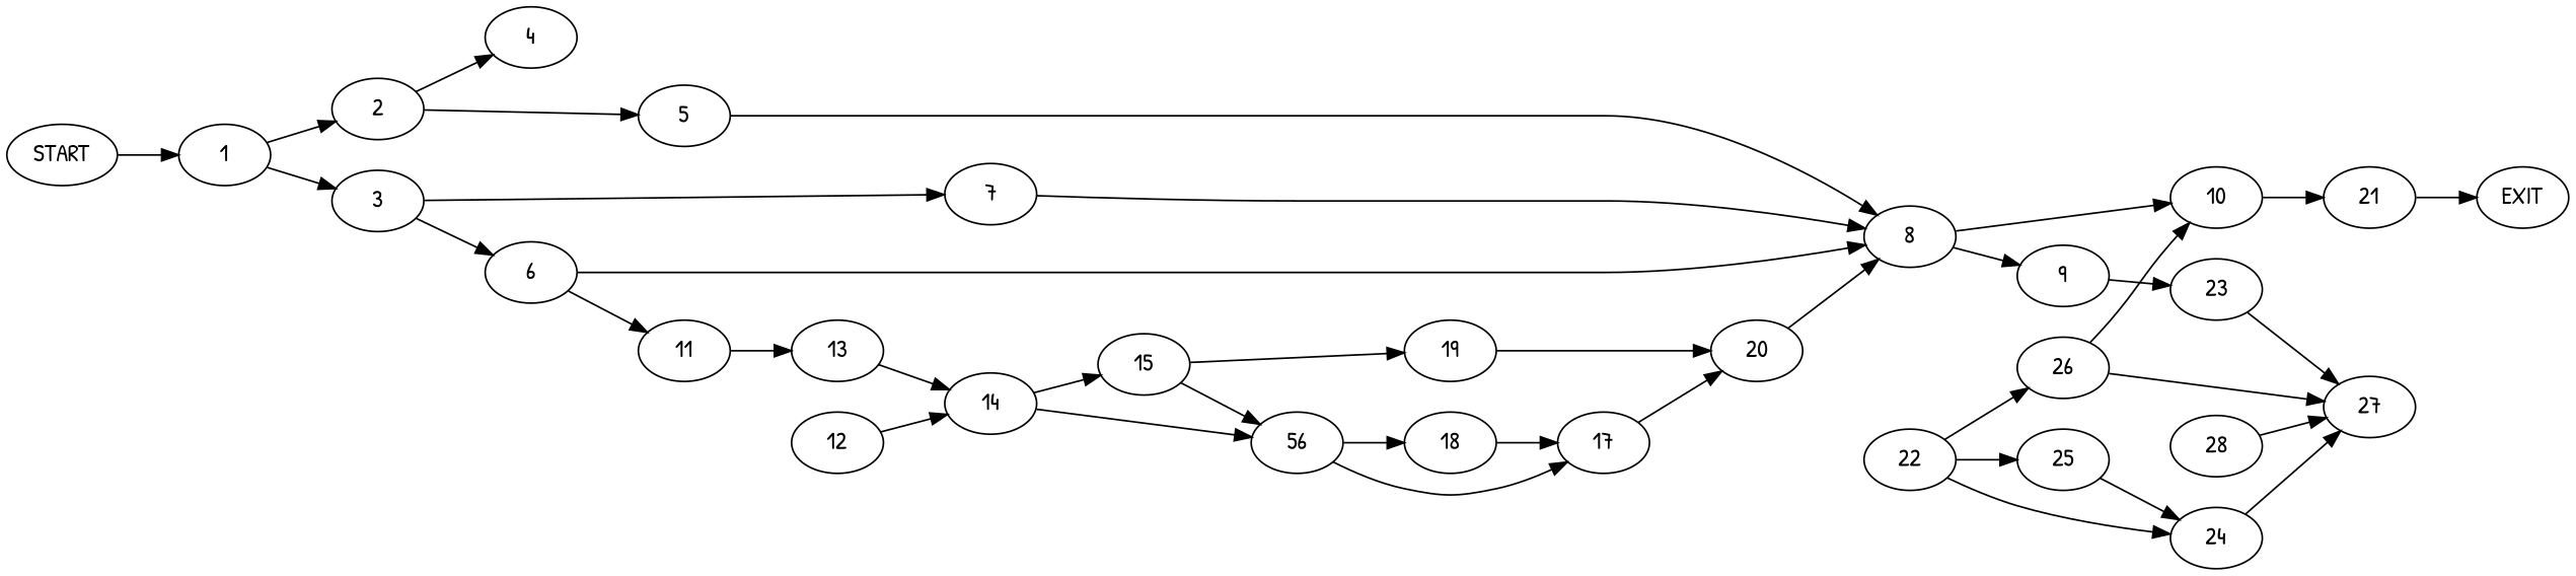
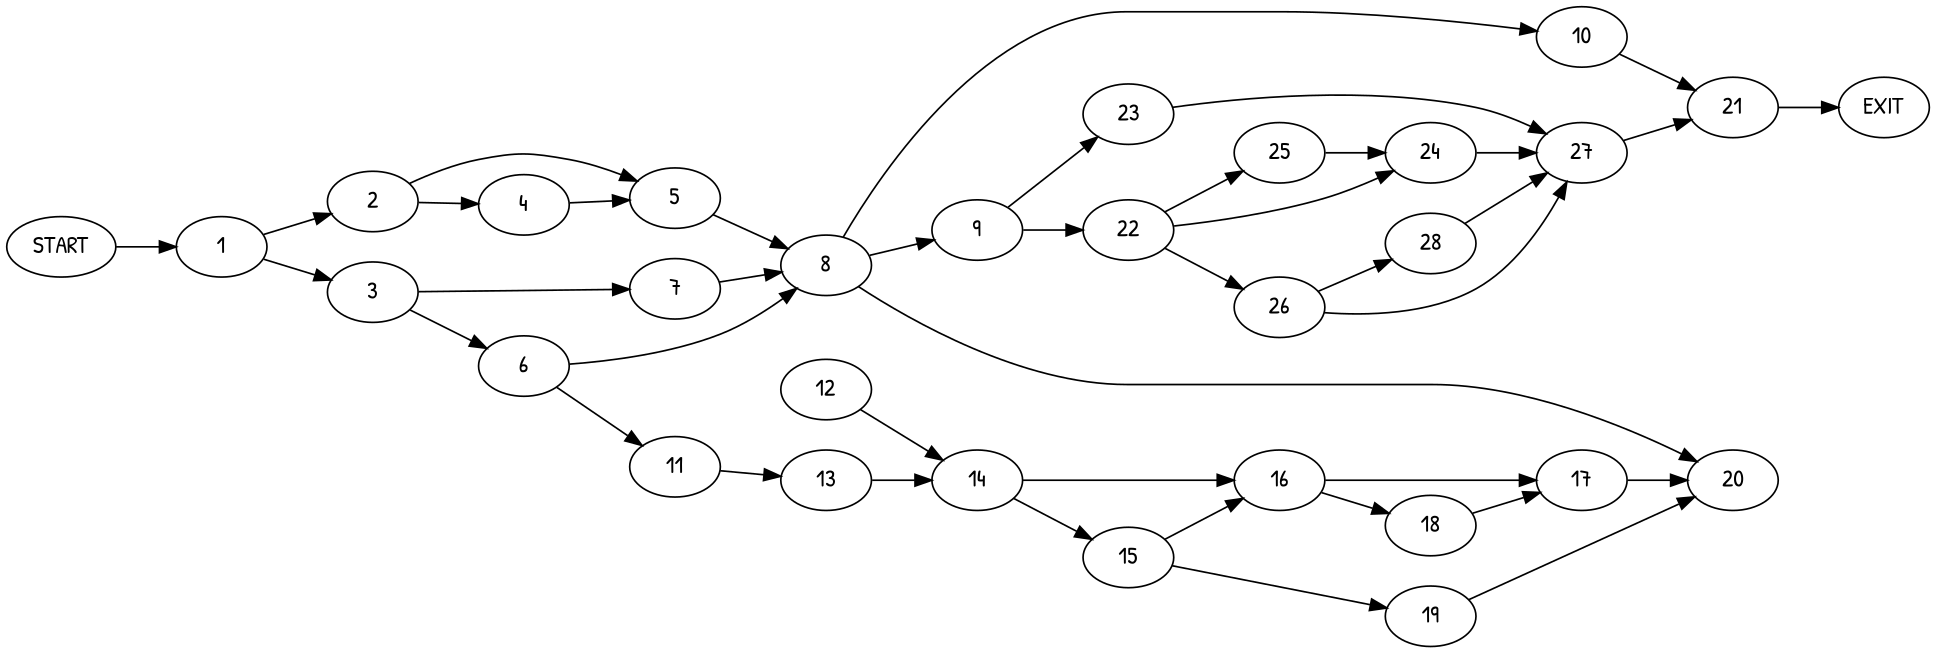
  digraph {
    fontname="Patrick Hand"
    rankdir=LR
    node [fontname="Patrick Hand"]
    edge [fontname="Patrick Hand"]
    n1 [label=START]
    1
    2
    3
    n5 [label=EXIT]
    4
    5
    6
    7
    8
    11
    9
    10
    13
    22
    23
    21
    24
    25
    26
    27
    12
    14
    15
-   16 [label=56]
+   16
    19
    17
    18
    20
    28
    n1 -> 1
    1 -> 2
    1 -> 3
    2 -> 4
    2 -> 5
    3 -> 6
    3 -> 7
+   4 -> 5
    5 -> 8
    6 -> 8
    6 -> 11
    7 -> 8
    8 -> 9
    8 -> 10
    11 -> 13
+   9 -> 22
    9 -> 23
    10 -> 21
    13 -> 14
    22 -> 24
    22 -> 25
    22 -> 26
    23 -> 27
    21 -> n5
    24 -> 27
    25 -> 24
    26 -> 27
-   26 -> 10
+   26 -> 28
+   27 -> 21
    12 -> 14
    14 -> 15
    14 -> 16
    15 -> 16
    15 -> 19
    16 -> 17
    16 -> 18
    19 -> 20
    17 -> 20
    18 -> 17
-   20 -> 8
+   8 -> 20
    28 -> 27
  }
